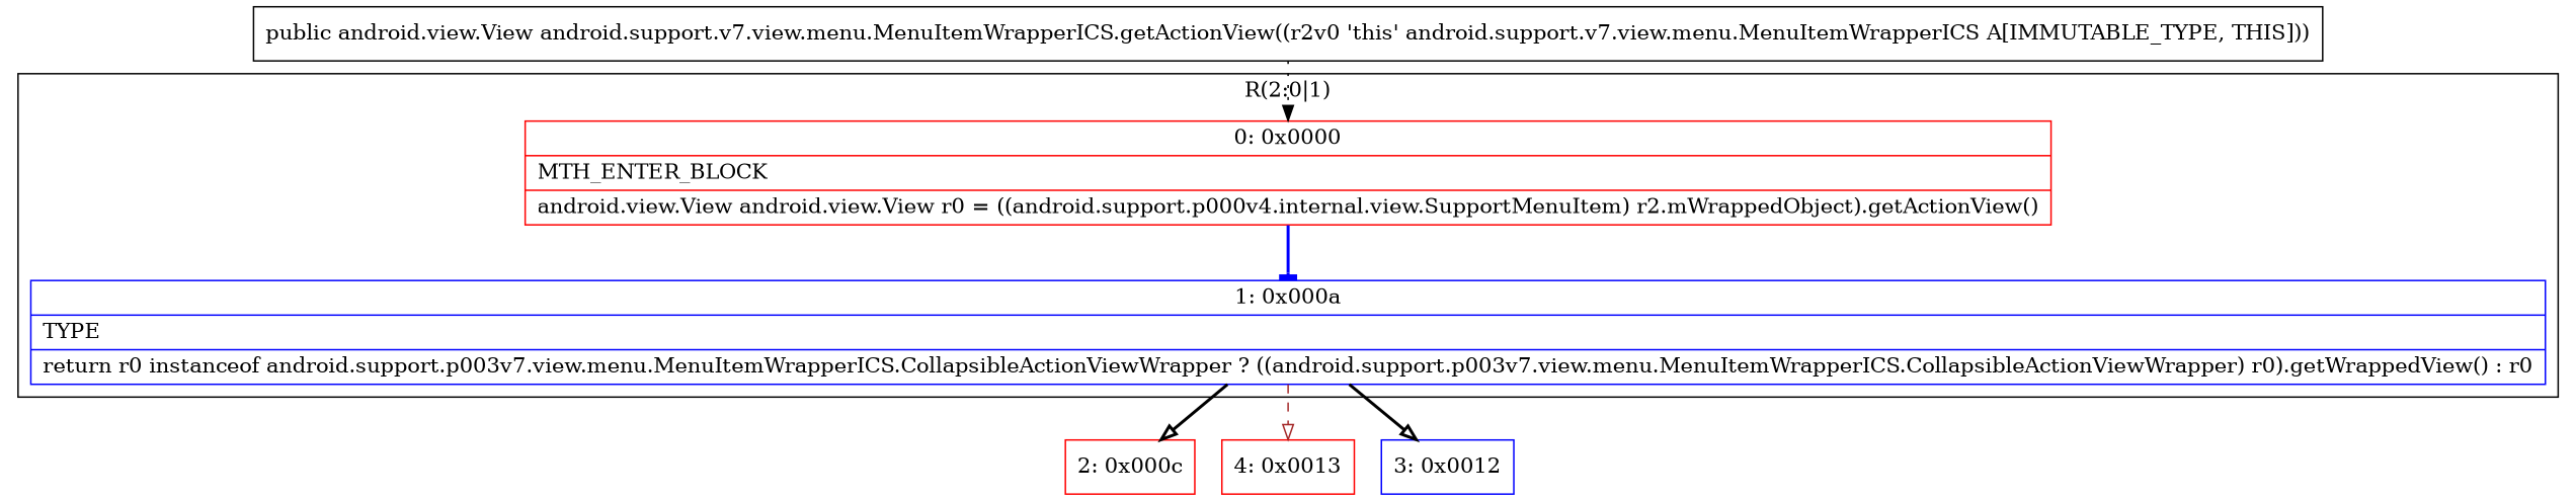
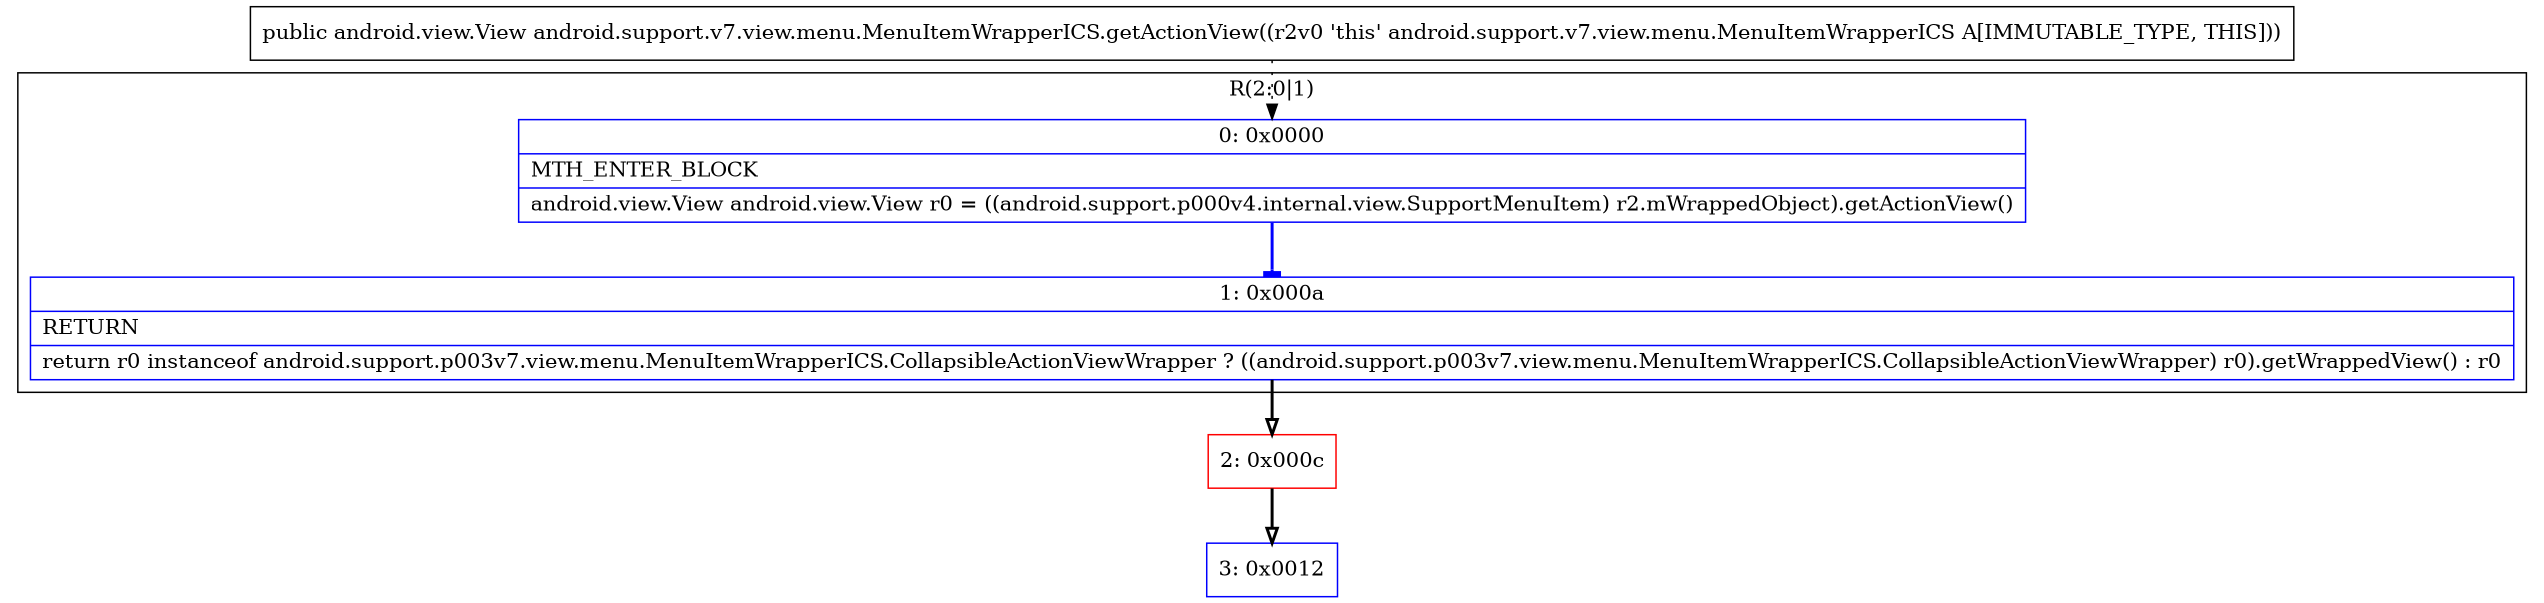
  digraph {
    node [color=blue shape=record]
    edge [arrowhead=onormal color=black style=bold]
-   n1 [color=red label="{0\:\ 0x0000|MTH_ENTER_BLOCK\l|android.view.View android.view.View r0 = ((android.support.p000v4.internal.view.SupportMenuItem) r2.mWrappedObject).getActionView()\l}"]
-   n2 [label="{1\:\ 0x000a|TYPE\l|return r0 instanceof android.support.p003v7.view.menu.MenuItemWrapperICS.CollapsibleActionViewWrapper ? ((android.support.p003v7.view.menu.MenuItemWrapperICS.CollapsibleActionViewWrapper) r0).getWrappedView() : r0\l}"]
+   n1 [label="{0\:\ 0x0000|MTH_ENTER_BLOCK\l|android.view.View android.view.View r0 = ((android.support.p000v4.internal.view.SupportMenuItem) r2.mWrappedObject).getActionView()\l}"]
+   n2 [label="{1\:\ 0x000a|RETURN\l|return r0 instanceof android.support.p003v7.view.menu.MenuItemWrapperICS.CollapsibleActionViewWrapper ? ((android.support.p003v7.view.menu.MenuItemWrapperICS.CollapsibleActionViewWrapper) r0).getWrappedView() : r0\l}"]
    n3 [color=red label="{2\:\ 0x000c}"]
-   n4 [color=red label="{4\:\ 0x0013}"]
    n5 [label="{3\:\ 0x0012}"]
    n6 [label="{public android.view.View android.support.v7.view.menu.MenuItemWrapperICS.getActionView((r2v0 'this' android.support.v7.view.menu.MenuItemWrapperICS A[IMMUTABLE_TYPE, THIS])) }" color=""]
    subgraph cluster_1 {
      label="R(2:0|1)"
      n1
      n2
    }
    n1 -> n2 [arrowhead=tee color=blue]
    n2 -> n3
-   n2 -> n4 [color=brown style=dashed]
-   n2 -> n5
+   n3 -> n5
    n6 -> n1 [arrowhead=normal style=dotted]
  }
